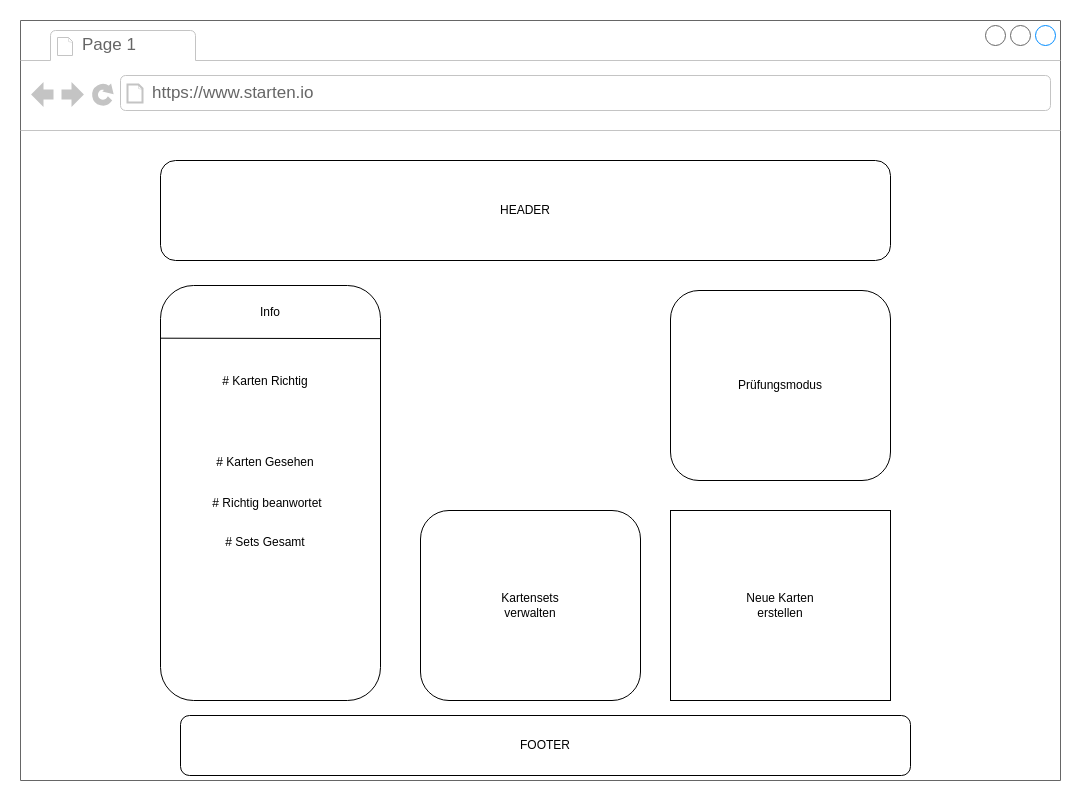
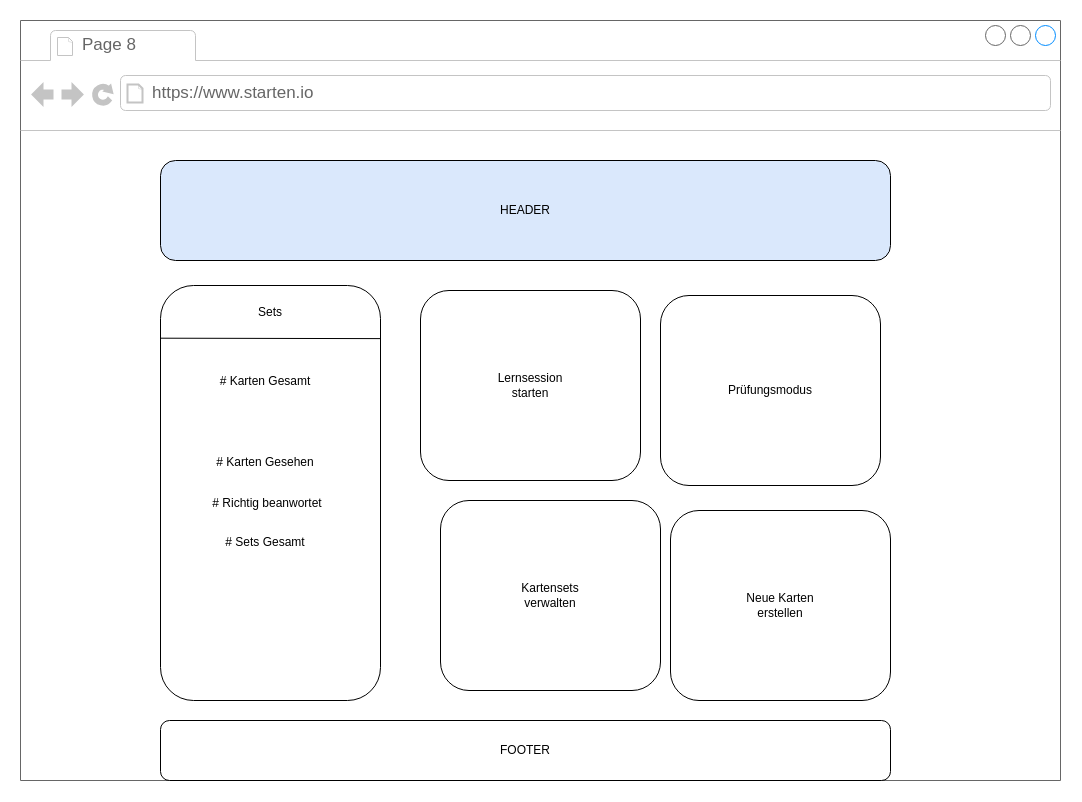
  <mxCell id="0" />
  <mxCell id="1" parent="0" />
  <mxCell id="2" value="" style="strokeWidth=1;shadow=0;dashed=0;align=center;html=1;shape=mxgraph.mockup.containers.browserWindow;rSize=0;strokeColor=#666666;strokeColor2=#008cff;strokeColor3=#c4c4c4;mainText=,;recursiveResize=0;movable=0;resizable=0;rotatable=0;deletable=0;editable=0;locked=1;connectable=0;" vertex="1" parent="1"><mxGeometry x="20" y="20" width="1040" height="760" as="geometry" /></mxCell>
- <mxCell id="3" value="Page 1" style="strokeWidth=1;shadow=0;dashed=0;align=center;html=1;shape=mxgraph.mockup.containers.anchor;fontSize=17;fontColor=#666666;align=left;whiteSpace=wrap;" vertex="1" parent="2"><mxGeometry x="60" y="12" width="110" height="26" as="geometry" /></mxCell>
+ <mxCell id="3" value="Page 8" style="strokeWidth=1;shadow=0;dashed=0;align=center;html=1;shape=mxgraph.mockup.containers.anchor;fontSize=17;fontColor=#666666;align=left;whiteSpace=wrap;" vertex="1" parent="2"><mxGeometry x="60" y="12" width="110" height="26" as="geometry" /></mxCell>
  <mxCell id="4" value="https://www.starten.io" style="strokeWidth=1;shadow=0;dashed=0;align=center;html=1;shape=mxgraph.mockup.containers.anchor;rSize=0;fontSize=17;fontColor=#666666;align=left;" vertex="1" parent="2"><mxGeometry x="130" y="60" width="250" height="26" as="geometry" /></mxCell>
- <mxCell id="5" value="HEADER" style="rounded=1;whiteSpace=wrap;html=1;movable=0;resizable=0;rotatable=0;deletable=0;editable=0;locked=1;connectable=0;" vertex="1" parent="2"><mxGeometry x="140" y="140" width="730" height="100" as="geometry" /></mxCell>
- <mxCell id="6" value="FOOTER" style="rounded=1;whiteSpace=wrap;html=1;movable=0;resizable=0;rotatable=0;deletable=0;editable=0;locked=1;connectable=0;" vertex="1" parent="1"><mxGeometry x="180" y="715" width="730" height="60" as="geometry" /></mxCell>
+ <mxCell id="5" value="HEADER" style="rounded=1;whiteSpace=wrap;html=1;movable=0;resizable=0;rotatable=0;deletable=0;editable=0;locked=1;connectable=0;fillColor=#dae8fc;" vertex="1" parent="2"><mxGeometry x="140" y="140" width="730" height="100" as="geometry" /></mxCell>
+ <mxCell id="6" value="FOOTER" style="rounded=1;whiteSpace=wrap;html=1;movable=0;resizable=0;rotatable=0;deletable=0;editable=0;locked=1;connectable=0;" vertex="1" parent="1"><mxGeometry x="160" y="720" width="730" height="60" as="geometry" /></mxCell>
  <mxCell id="7" value="" style="group;movable=1;resizable=1;rotatable=1;deletable=1;editable=1;locked=0;connectable=1;" vertex="1" connectable="0" parent="1"><mxGeometry x="160" y="285" width="220" height="415" as="geometry" /></mxCell>
  <mxCell id="8" value="" style="rounded=1;whiteSpace=wrap;html=1;" vertex="1" parent="7"><mxGeometry width="220" height="415" as="geometry" /></mxCell>
- <mxCell id="9" value="Info" style="text;html=1;align=center;verticalAlign=middle;whiteSpace=wrap;rounded=0;" vertex="1" parent="7"><mxGeometry x="80" y="12.146" width="60" height="30.366" as="geometry" /></mxCell>
+ <mxCell id="9" value="Sets" style="text;html=1;align=center;verticalAlign=middle;whiteSpace=wrap;rounded=0;" vertex="1" parent="7"><mxGeometry x="80" y="12.146" width="60" height="30.366" as="geometry" /></mxCell>
  <mxCell id="10" value="" style="endArrow=none;html=1;rounded=0;entryX=1;entryY=0.128;entryDx=0;entryDy=0;entryPerimeter=0;exitX=0;exitY=0.127;exitDx=0;exitDy=0;exitPerimeter=0;" edge="1" parent="7" source="8" target="8"><mxGeometry width="50" height="50" relative="1" as="geometry"><mxPoint x="60" y="111.341" as="sourcePoint" /><mxPoint x="110" y="60.732" as="targetPoint" /></mxGeometry></mxCell>
- <mxCell id="11" value="# Karten Richtig" style="text;html=1;align=center;verticalAlign=middle;whiteSpace=wrap;rounded=0;" vertex="1" parent="7"><mxGeometry x="40" y="80.976" width="130" height="30.366" as="geometry" /></mxCell>
+ <mxCell id="11" value="# Karten Gesamt" style="text;html=1;align=center;verticalAlign=middle;whiteSpace=wrap;rounded=0;" vertex="1" parent="7"><mxGeometry x="40" y="80.976" width="130" height="30.366" as="geometry" /></mxCell>
  <mxCell id="12" value="# Sets Gesamt" style="text;html=1;align=center;verticalAlign=middle;whiteSpace=wrap;rounded=0;" vertex="1" parent="7"><mxGeometry x="40" y="241.463" width="130" height="30.366" as="geometry" /></mxCell>
  <mxCell id="13" value="# Karten Gesehen" style="text;html=1;align=center;verticalAlign=middle;whiteSpace=wrap;rounded=0;" vertex="1" parent="7"><mxGeometry x="40" y="161.951" width="130" height="30.366" as="geometry" /></mxCell>
  <mxCell id="14" value="# Richtig beanwortet" style="text;html=1;align=center;verticalAlign=middle;whiteSpace=wrap;rounded=0;" vertex="1" parent="7"><mxGeometry x="42" y="202.439" width="130" height="30.366" as="geometry" /></mxCell>
  <mxCell id="15" value="" style="group;movable=1;resizable=1;rotatable=1;deletable=1;editable=1;locked=0;connectable=1;" vertex="1" connectable="0" parent="1"><mxGeometry x="420" y="290" width="470" height="410" as="geometry" /></mxCell>
- <mxCell id="17" value="Prüfungsmodus" style="rounded=1;whiteSpace=wrap;html=1;" vertex="1" parent="15"><mxGeometry x="250" width="220" height="190" as="geometry" /></mxCell>
- <mxCell id="18" value="Neue Karten&lt;div&gt;erstellen&lt;/div&gt;" style="whiteSpace=wrap;html=1;rounded=0;" vertex="1" parent="15"><mxGeometry x="250" y="220" width="220" height="190" as="geometry" /></mxCell>
- <mxCell id="19" value="Kartensets&lt;div&gt;verwalten&lt;/div&gt;" style="rounded=1;whiteSpace=wrap;html=1;" vertex="1" parent="15"><mxGeometry y="220" width="220" height="190" as="geometry" /></mxCell>
+ <mxCell id="16" value="Lernsession&lt;div&gt;starten&lt;/div&gt;" style="rounded=1;whiteSpace=wrap;html=1;" vertex="1" parent="15"><mxGeometry width="220" height="190" as="geometry" /></mxCell>
+ <mxCell id="17" value="Prüfungsmodus" style="rounded=1;whiteSpace=wrap;html=1;" vertex="1" parent="15"><mxGeometry x="240" y="5" width="220" height="190" as="geometry" /></mxCell>
+ <mxCell id="18" value="Neue Karten&lt;div&gt;erstellen&lt;/div&gt;" style="rounded=1;whiteSpace=wrap;html=1;" vertex="1" parent="15"><mxGeometry x="250" y="220" width="220" height="190" as="geometry" /></mxCell>
+ <mxCell id="19" value="Kartensets&lt;div&gt;verwalten&lt;/div&gt;" style="rounded=1;whiteSpace=wrap;html=1;" vertex="1" parent="15"><mxGeometry x="20" y="210" width="220" height="190" as="geometry" /></mxCell>
